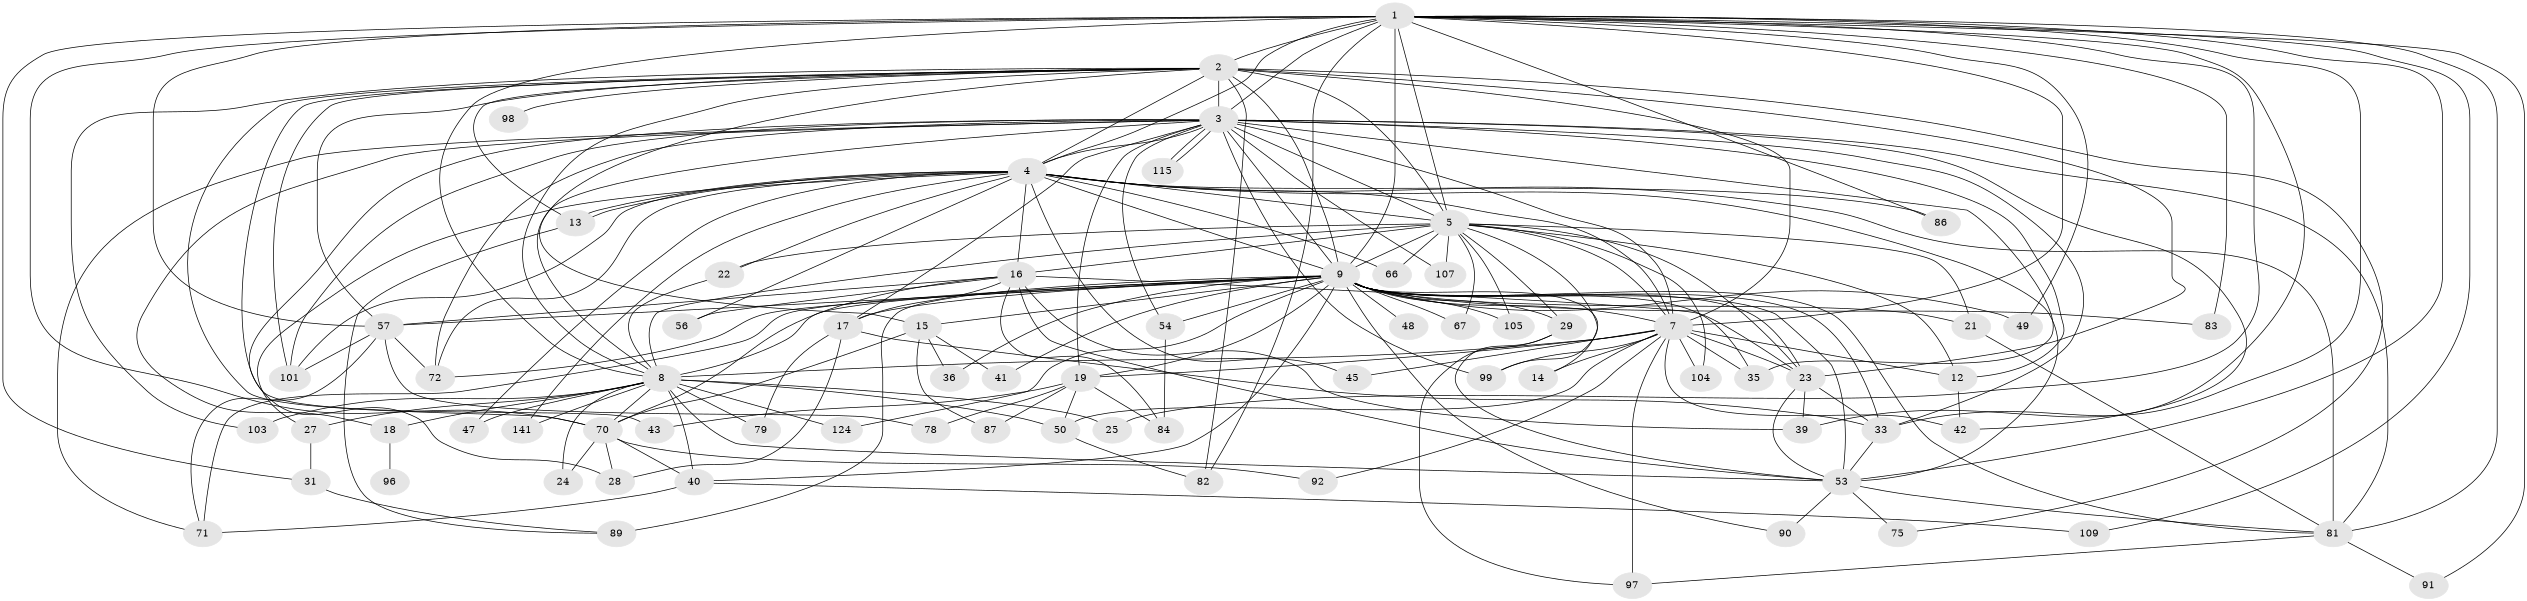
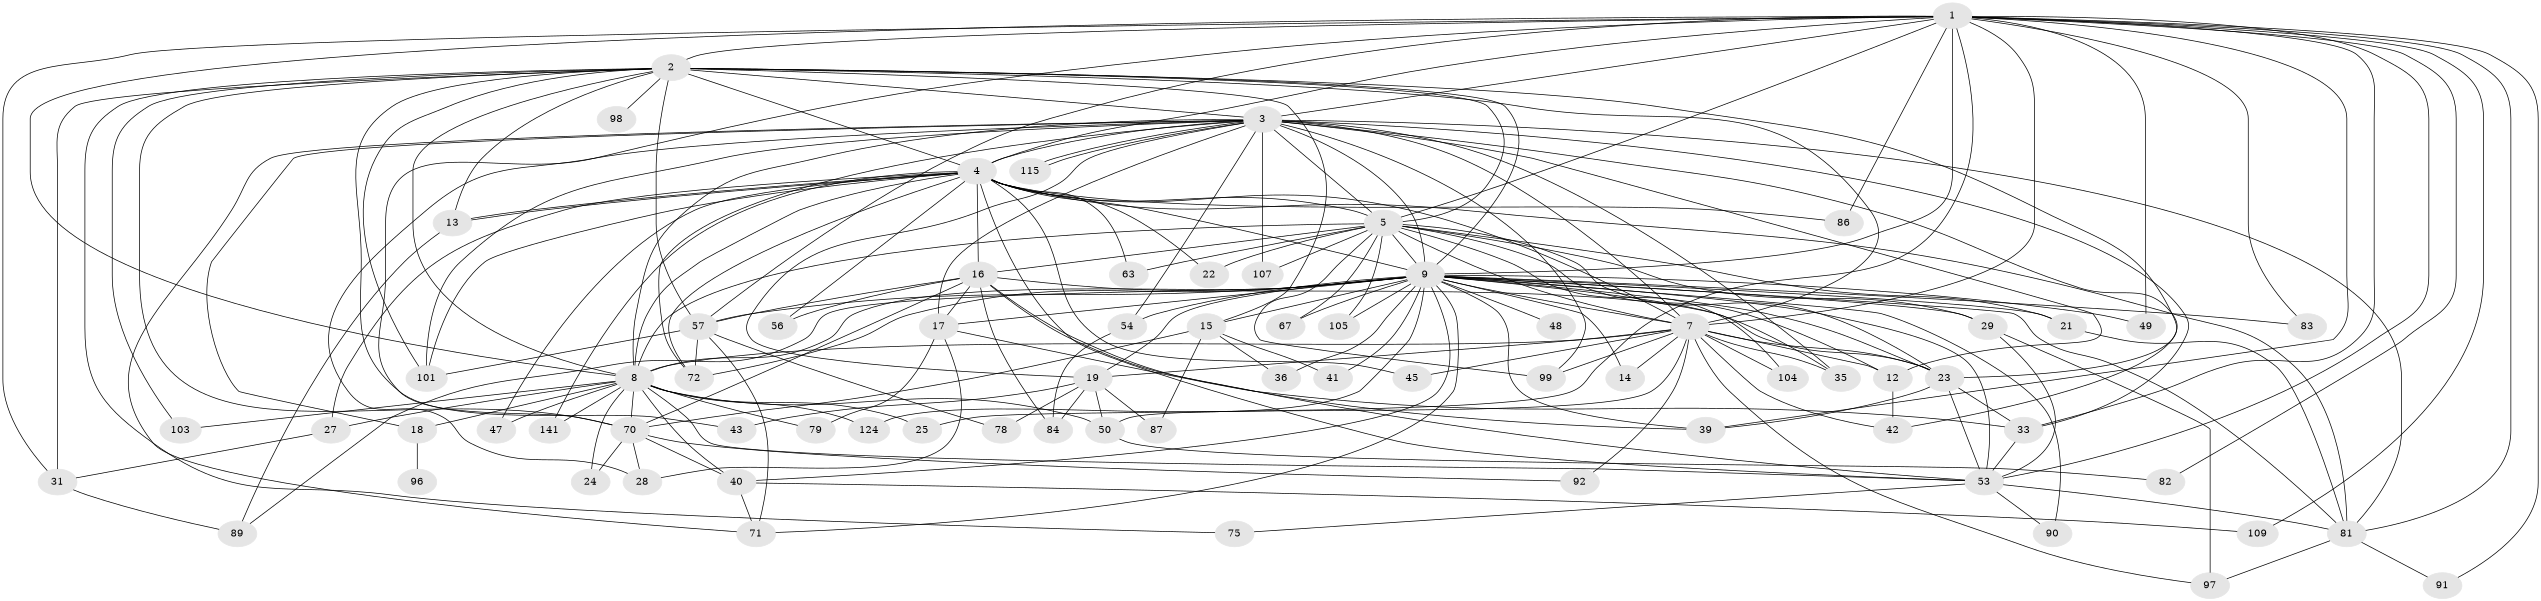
  graph {
    node [color=gray90 style=filled]
    1 [super="+65+11"]
    2 [super="+132+52+74+102+37"]
    3
    4
    5
    n6 [label=9 super="+9"]
    7 [super="+26+30+77"]
    8
    n9 [label=70 super="+60+76+59+69"]
    25
    31 [super="+111"]
    33 [super="+95"]
    39
    49
    53 [super="+61+55"]
    57 [super="+142+73+100"]
    81 [super="+127+88"]
    82
    83
    86
    91
    109
    13
    15
    23 [super="+38"]
    43
    75
    98
    101 [super="+138"]
    103
    12
    17 [super="+34+32+93"]
    18
    19
    28
    35
    42 [super="+68"]
    54
    71 [super="+113"]
    72 [super="+122"]
    99
    107
    115
    16 [super="+51"]
    22
    27
    45
    47
    56
-   63 [label=66]
+   63
    141
    21
    29 [super="+146"]
    67
    104
    105
    14
    36
    40
    41
    48
    89 [super="+144"]
    90
    124
    50
    92
    97
    24
    79
    78
    87
    96
    84 [super="+125"]
    1 -- 2 [weight=2]
    1 -- 3
    1 -- 4
    1 -- 5
    1 -- n6 [weight=5]
    1 -- 7 [weight=2]
    1 -- 8
    1 -- n9
    1 -- 25
    1 -- 31
    1 -- 33
    1 -- 39
    1 -- 49
    1 -- 53
    1 -- 57 [weight=2]
    1 -- 81
    1 -- 82
    1 -- 83
    1 -- 86
    1 -- 91
    1 -- 109
    2 -- 3 [weight=2]
    2 -- 4 [weight=2]
    2 -- 5 [weight=2]
    2 -- n6 [weight=4]
    2 -- 7 [weight=3]
    2 -- 8
    2 -- n9
-   2 -- 82
+   2 -- 31
    2 -- 57 [weight=2]
    2 -- 13
    2 -- 15
    2 -- 23
    2 -- 43
    2 -- 75
    2 -- 98
    2 -- 101
    2 -- 103
    3 -- 4
    3 -- 5
    3 -- n6 [weight=4]
    3 -- 7
    3 -- 8
    3 -- 33
    3 -- 81 [weight=2]
    3 -- 101
    3 -- 12
    3 -- 17
    3 -- 18
    3 -- 19
    3 -- 28
    3 -- 35
    3 -- 42
    3 -- 54
    3 -- 71
    3 -- 72
    3 -- 99
    3 -- 107
    3 -- 115
    3 -- 115
    4 -- 5
    4 -- n6 [weight=6]
    4 -- 7
-   22 -- 8
+   4 -- 8
    4 -- 53
    4 -- 81
    4 -- 86
    4 -- 13
    4 -- 13
    4 -- 101
    4 -- 72
    4 -- 16
    4 -- 22
    4 -- 27
    4 -- 45
    4 -- 47
    4 -- 56
    4 -- 63
    4 -- 141
    5 -- n6 [weight=4]
    5 -- 7 [weight=2]
    5 -- 8
    5 -- 23
    5 -- 12
    5 -- 99
    5 -- 107
    5 -- 16
    5 -- 22
    5 -- 63
    5 -- 21
    5 -- 29
    5 -- 67
    5 -- 104
    5 -- 105
    n6 -- 7 [weight=4]
    n6 -- 8 [weight=4]
-   n6 -- 33
+   n6 -- 39
    n6 -- 49
    n6 -- 53
    n6 -- 57
    n6 -- 81
    n6 -- 83
    n6 -- 15
    n6 -- 23 [weight=2]
    n6 -- 17 [weight=2]
    n6 -- 19
    n6 -- 35
    n6 -- 54
    n6 -- 71
    n6 -- 72
    n6 -- 21
    n6 -- 29
    n6 -- 67
    n6 -- 105
    n6 -- 14
    n6 -- 36
    n6 -- 40
    n6 -- 41
    n6 -- 48 [weight=2]
    n6 -- 89 [weight=2]
    n6 -- 90
    n6 -- 124
    7 -- 8 [weight=2]
    7 -- 23
    7 -- 12
    7 -- 19
    7 -- 35
    7 -- 42
    7 -- 99
    7 -- 45
    7 -- 104
    7 -- 14
    7 -- 50
    7 -- 92
    7 -- 97
    8 -- n9
    8 -- 25
    8 -- 53
    8 -- 103
    8 -- 18
    8 -- 27
    8 -- 47
    8 -- 141
    8 -- 40
    8 -- 124
    8 -- 50
    8 -- 24
    8 -- 79
    n9 -- 28
    n9 -- 40
    n9 -- 92
    n9 -- 24
    31 -- 89
    33 -- 53
    53 -- 81
    53 -- 75
    53 -- 90
    57 -- 101
    57 -- 71
    57 -- 72
    57 -- 78
    81 -- 91
    81 -- 97
    13 -- 89
    15 -- n9 [weight=2]
    15 -- 36
    15 -- 41
    15 -- 87
    23 -- 33
    23 -- 39
    23 -- 53
    12 -- 42
    17 -- 33 [weight=2]
    17 -- 28
    17 -- 79
    18 -- 96
    19 -- 43
    19 -- 50
    19 -- 78
    19 -- 87
    19 -- 84
    54 -- 84
    16 -- n9
    16 -- 39
    16 -- 53
    16 -- 57
    16 -- 23
    16 -- 17
    16 -- 56
    16 -- 84
    27 -- 31
    21 -- 81
    29 -- 53
    29 -- 97
    40 -- 109
    40 -- 71
    50 -- 82
  }
